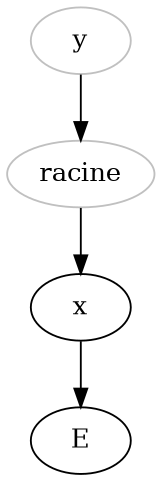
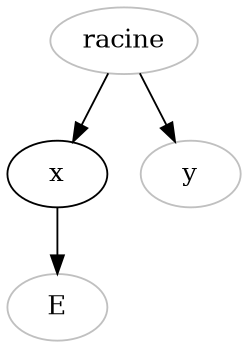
  digraph {
    node [color=grey]
    edge [style=solid]
    x [color=black]
    racine
    y
-   E [color=""]
+   E
    x -> E
    racine -> x
-   y -> racine
+   racine -> y
  }
